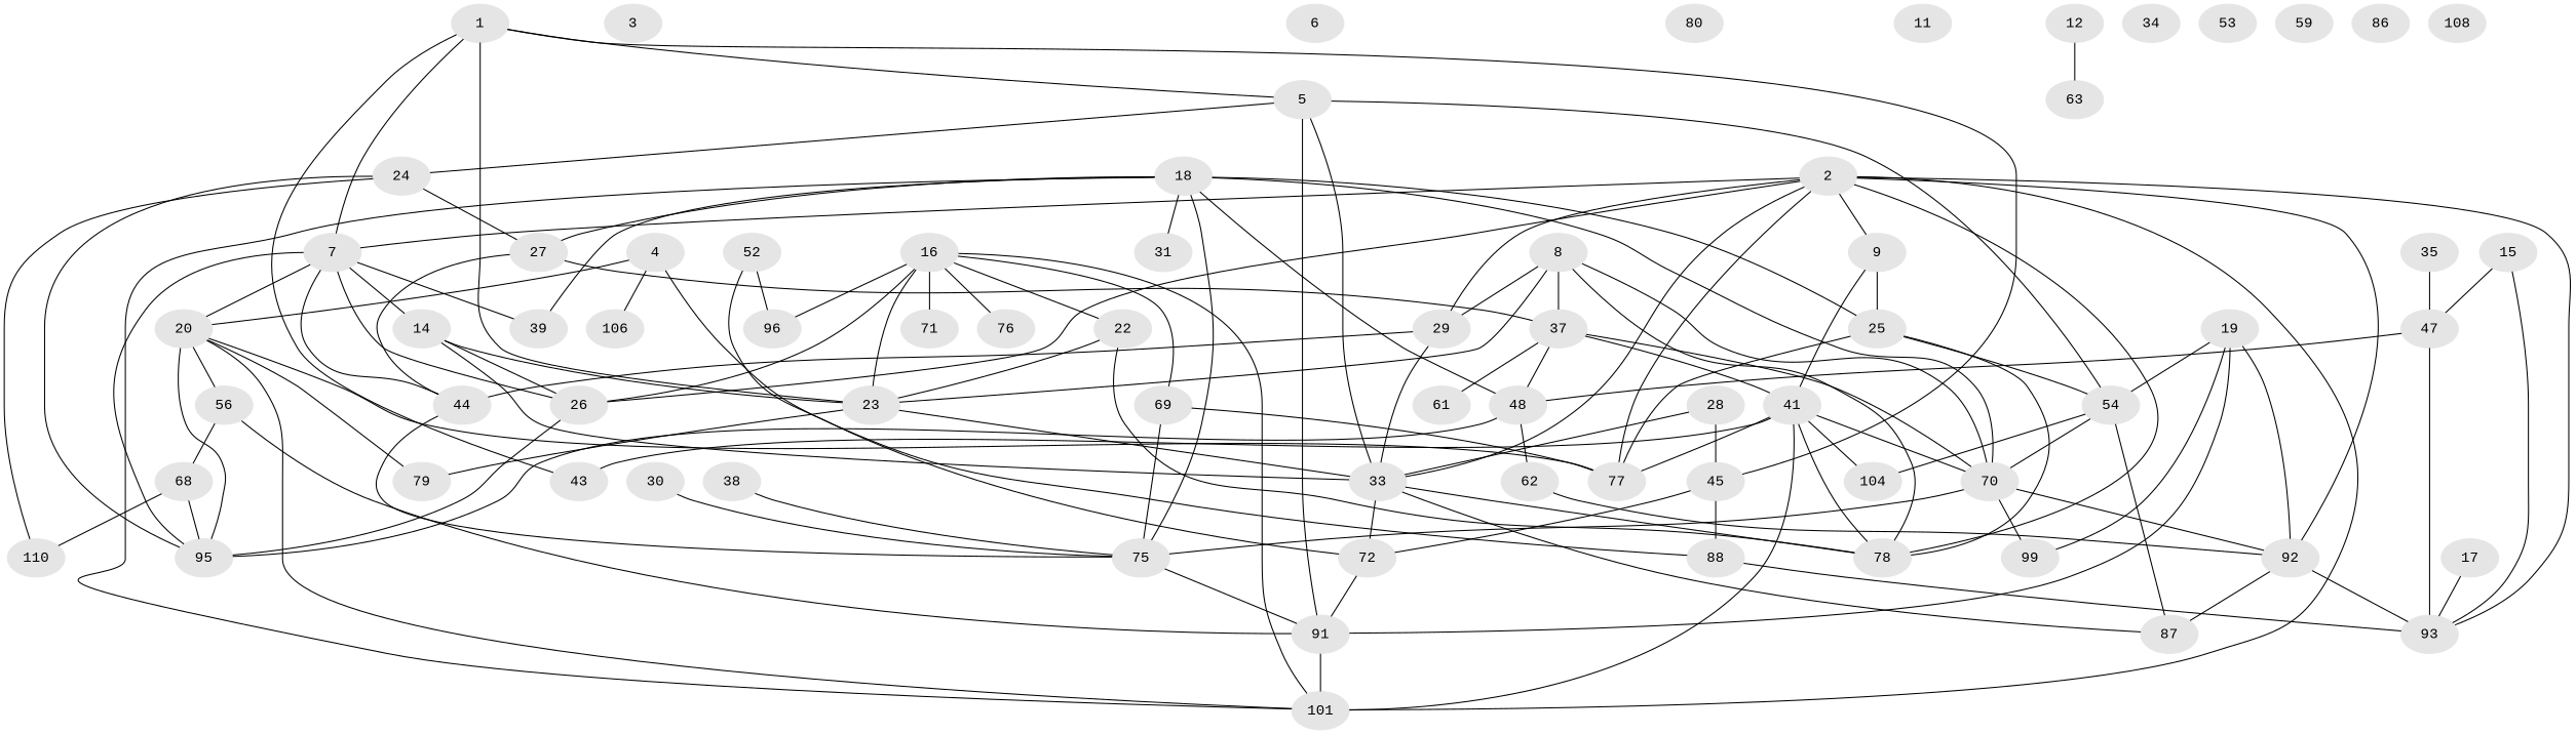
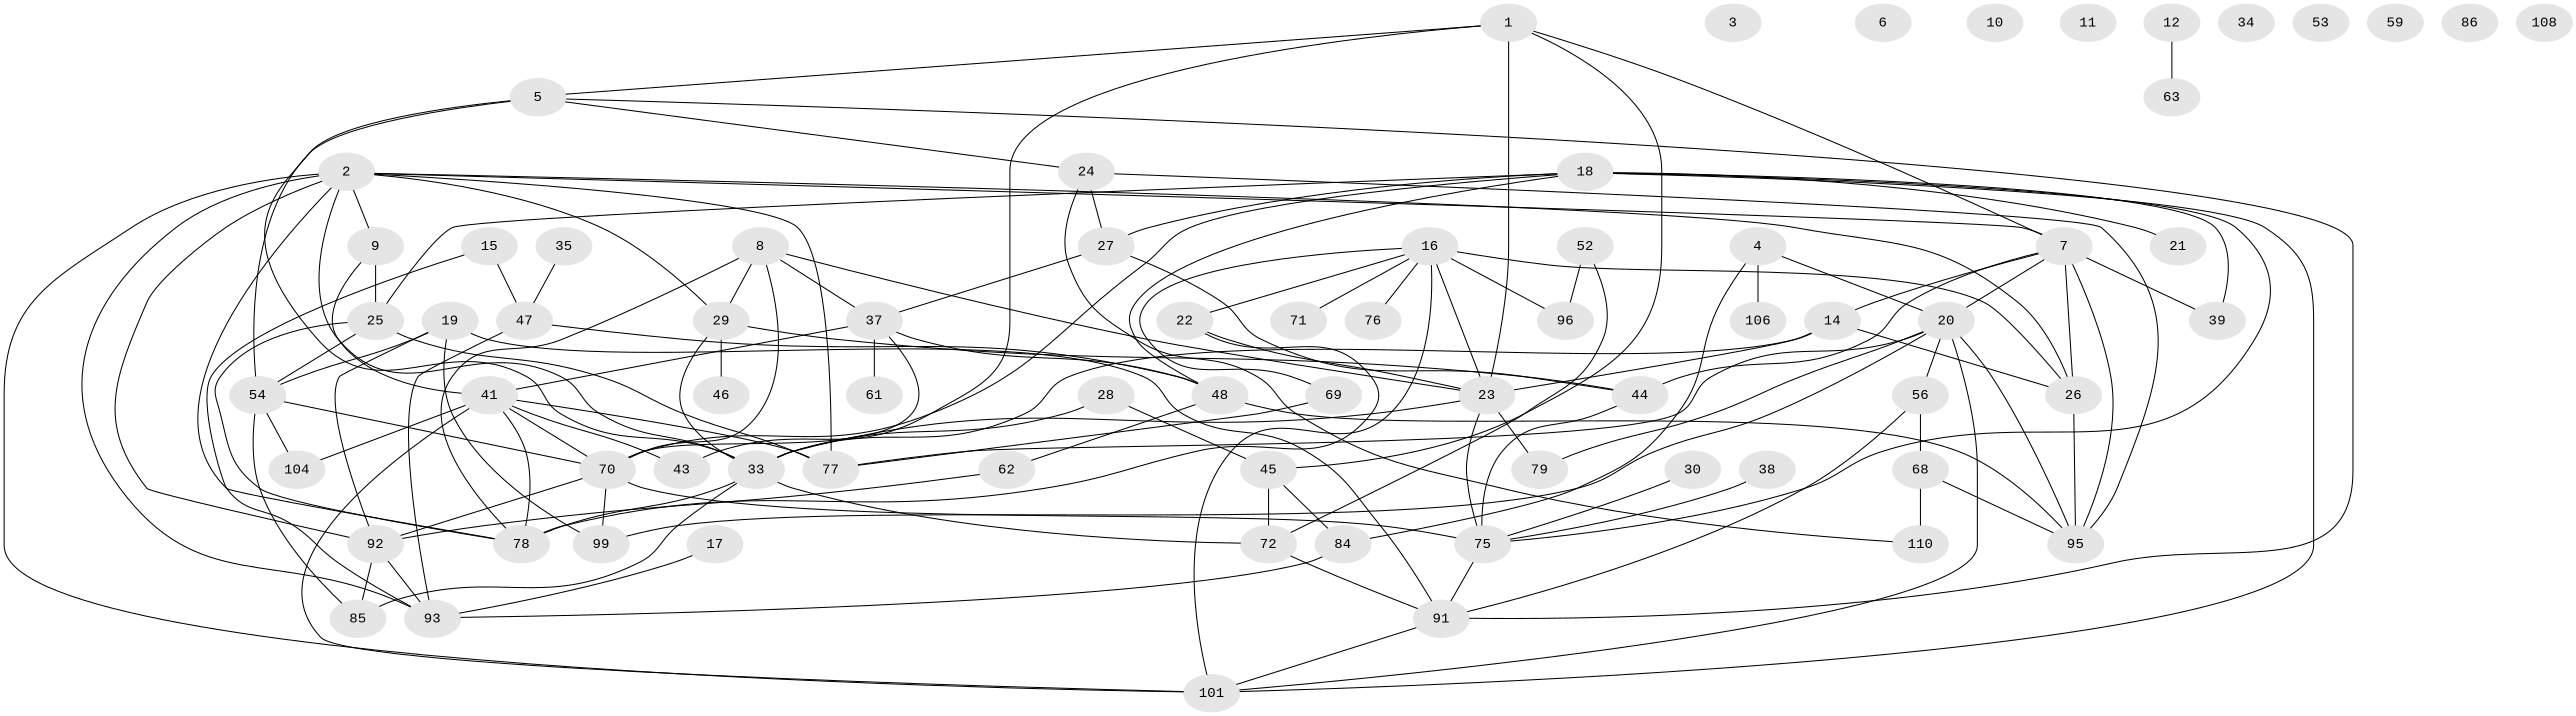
  graph {
    fontname="Liberation Mono"
    node [color=gray90 fontname="Liberation Mono" style=filled]
    edge [fontname="Liberation Mono"]
    1 [super="+13"]
    5 [super="+36"]
    7 [super="+57"]
    23 [super="+60"]
    43
    45 [super="+90"]
    33 [super="+50"]
    24 [super="+107"]
    54
    91 [super="+94"]
    26
    20 [super="+49"]
    14 [super="+51"]
    39 [super="+74"]
    44 [super="+97"]
    95
    79
-   84 [label=88]
+   84
    72 [super="+73"]
    2 [super="+32"]
    9 [super="+67"]
    29 [super="+85"]
    77 [super="+98"]
    78 [super="+89"]
    n25 [label=92 super="+92"]
    93 [super="+100"]
    101 [super="+102"]
    25
    41 [super="+55"]
-   87
+   46 [super="+58"]
+   87 [label=85]
    3
    99
    56 [super="+64"]
    4
    106
    27
    110
    70 [super="+109"]
    104
    6
    75 [super="+88"]
    8 [super="+105"]
    37 [super="+65"]
    48 [super="+66"]
    61
-   10 [label=80]
+   10
    11
    12 [super="+40"]
    63
    47 [super="+103"]
    15
    16 [super="+42"]
    22 [super="+80"]
    69
    71
    76
    96
    17
    18 [super="+31"]
-   21 [super="+81" label=31]
+   21 [super="+81"]
    62
    19
    68 [super="+83"]
    28
    30
    34
    35
    38
    52
    53
    59
    86
    108
    1 -- 5
    1 -- 7
    1 -- 23
    1 -- 43
    1 -- 45
    5 -- 33 [weight=2]
    5 -- 24
    5 -- 54
    5 -- 91
    7 -- 26
    7 -- 20
    7 -- 14
    7 -- 39
    7 -- 44
    7 -- 95
    23 -- 33
    23 -- 79
    45 -- 84
    45 -- 72
    33 -- 72
    33 -- 78
    33 -- 87
    24 -- 95
    24 -- 27
    24 -- 110
    54 -- 87
    54 -- 70
    54 -- 104
    91 -- 101
    26 -- 95
    20 -- 95
    20 -- 79
    20 -- 77
    20 -- 101
+   20 -- 99
    20 -- 56
    14 -- 23
    14 -- 33
    14 -- 26
    44 -- 75
    84 -- 93
    72 -- 91
    2 -- 7
    2 -- 33
    2 -- 26
    2 -- 9
    2 -- 29
    2 -- 77
    2 -- 78
    2 -- n25
    2 -- 93
    2 -- 101
    9 -- 25
    9 -- 41
    29 -- 33
    29 -- 44
+   29 -- 46
    n25 -- 93 [weight=2]
    n25 -- 87
    25 -- 54
    25 -- 77
    25 -- 78
    41 -- 43
    41 -- 77
    41 -- 78
    41 -- 101 [weight=2]
    41 -- 70 [weight=2]
    41 -- 104
    56 -- 91
    56 -- 68 [weight=2]
    4 -- 20
    4 -- 84
    4 -- 106
    27 -- 44
    27 -- 37
    70 -- n25
    70 -- 99
    70 -- 75
    75 -- 91
    8 -- 23
    8 -- 29
    8 -- 78
    8 -- 70
    8 -- 37
    37 -- 41
    37 -- 70
    37 -- 48
    37 -- 61
    48 -- 95
    48 -- 62
    12 -- 63
    47 -- 93 [weight=2]
    47 -- 48
    15 -- 93
    15 -- 47
    16 -- 23 [weight=2]
    16 -- 26
    16 -- 101
    16 -- 22
    16 -- 69
    16 -- 71
    16 -- 76
    16 -- 96
    22 -- 23
    22 -- 78
    69 -- 77
-   69 -- 75
+   23 -- 75
    17 -- 93
    18 -- 39
    18 -- 101
    18 -- 25
    18 -- 27
    18 -- 70
    18 -- 75
    18 -- 48
    18 -- 21
    62 -- n25
    19 -- 54
    19 -- 91
    19 -- n25
    19 -- 99
    68 -- 95
    68 -- 110
    28 -- 45
    28 -- 33
    30 -- 75
    35 -- 47
    38 -- 75
    52 -- 72
    52 -- 96
  }
